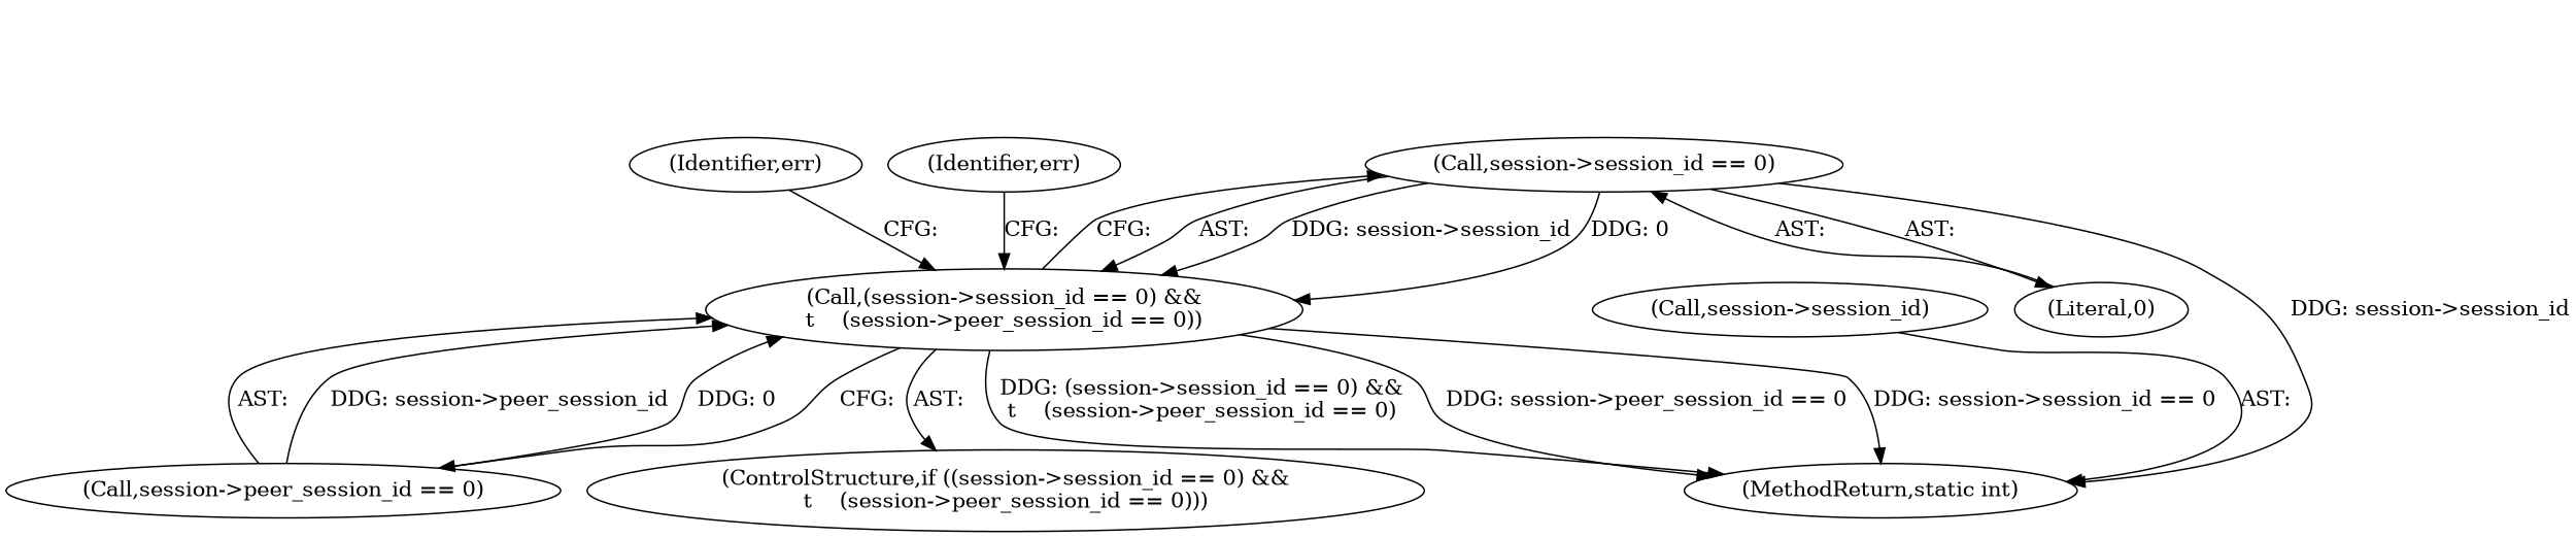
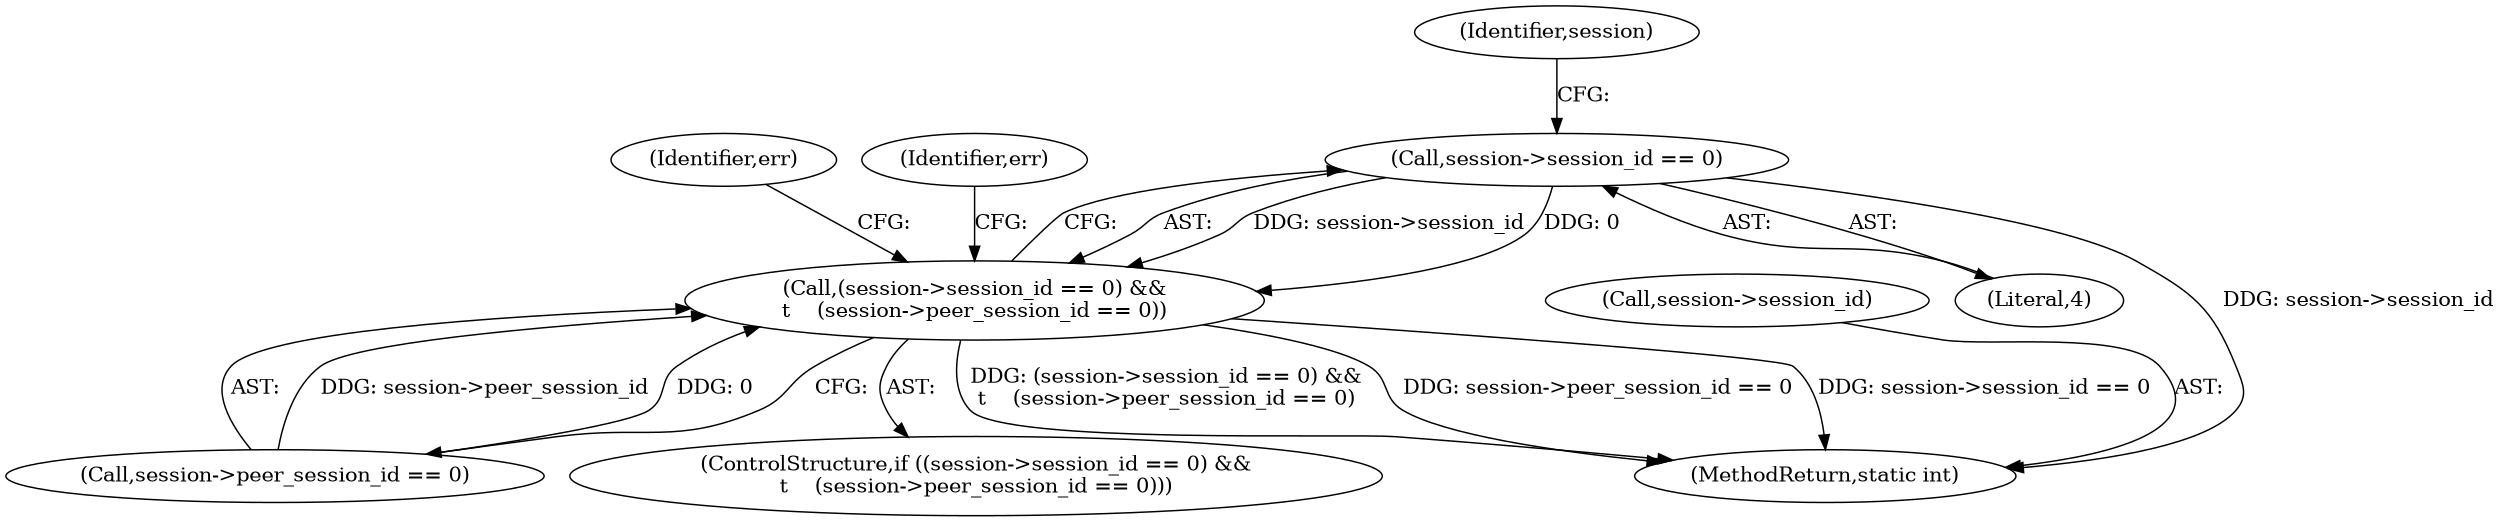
  digraph {
    n1 [label="(Call,session->session_id == 0)"]
    n2 [label="(Call,(session->session_id == 0) &&\n\t    (session->peer_session_id == 0))"]
-   n3 [label="(Literal,0)"]
+   n3 [label="(Literal,4)"]
    n4 [label="(MethodReturn,static int)"]
    n5 [label="(Call,session->peer_session_id == 0)"]
    n6 [label="(ControlStructure,if ((session->session_id == 0) &&\n\t    (session->peer_session_id == 0)))"]
    n7 [label="(Call,session->session_id)"]
    n8 [label="(Identifier,err)"]
    n9 [label="(Identifier,err)"]
+   n10 [label="(Identifier,session)"]
    n1 -> n2 [label="AST: "]
    n1 -> n2 [label="DDG: session->session_id"]
    n1 -> n2 [label="DDG: 0"]
    n1 -> n3 [label="AST: "]
    n1 -> n4 [label="DDG: session->session_id"]
    n2 -> n1 [label="CFG: "]
    n2 -> n4 [label="DDG: session->peer_session_id == 0"]
    n2 -> n4 [label="DDG: session->session_id == 0"]
    n2 -> n4 [label="DDG: (session->session_id == 0) &&\n\t    (session->peer_session_id == 0)"]
    n2 -> n5 [label="CFG: "]
    n2 -> n6 [label="AST: "]
    n3 -> n1 [label="AST: "]
    n5 -> n2 [label="AST: "]
    n5 -> n2 [label="DDG: session->peer_session_id"]
    n5 -> n2 [label="DDG: 0"]
    n7 -> n4 [label="AST: "]
    n8 -> n2 [label="CFG: "]
    n9 -> n2 [label="CFG: "]
+   n10 -> n1 [label="CFG: "]
  }
